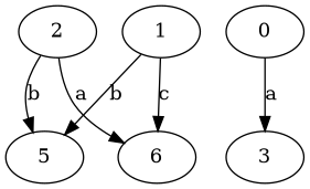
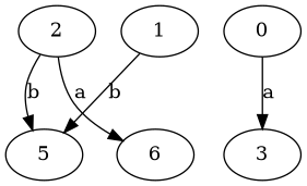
  strict digraph {
    2
    5
    6
    0
    3
    1
    2 -> 5 [label=b]
    2 -> 6 [label=a]
    0 -> 3 [label=a]
    1 -> 5 [label=b]
-   1 -> 6 [label=c]
  }
